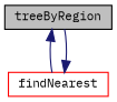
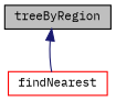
  digraph {
    rankdir=TB
    fontname="IBM Plex Mono"
    node [fontname="IBM Plex Mono" fontsize=10 shape=record]
    edge [color=midnightblue dir=back fontname="IBM Plex Mono" fontsize=10 labelfontname=Helvetica labelfontsize=10 style=solid]
    n1 [color=black fillcolor=grey75 fontcolor=black height=0.2 label=treeByRegion style=filled width=0.4]
    n2 [color=red height=0.2 label=findNearest width=0.4]
    n1 -> n2
-   n2 -> n1
  }
